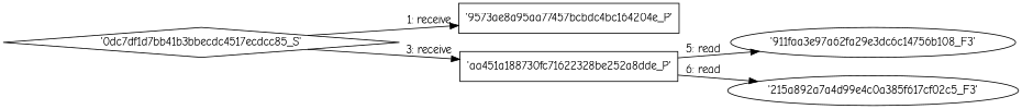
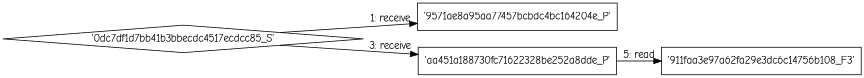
  digraph {
    engine=neato
    fixedsize=false
    fontname="Comic Neue"
    fontsize=10
    nodesep=0.3
    rankdir=LR
    ranksep=0
    splines=true
    node [fontname="Comic Neue" node_type=Process shape=box]
    edge [fontname="Comic Neue"]
    "'0dc7df1d7bb41b3bbecdc4517ecdcc85_S'" [node_type=Socket shape=diamond]
-   "'9571ae8a95aa77457bcbdc4bc164204e_P'" [label="'9573ae8a95aa77457bcbdc4bc164204e_P'"]
+   "'9571ae8a95aa77457bcbdc4bc164204e_P'"
    "'aa451a188730fc71622328be252a8dde_P'"
-   "'911faa3e97a62fa29e3dc6c14756b108_F3'" [node_type=file shape=ellipse]
-   "'215a892a7a4d99e4c0a385f617cf02c5_F3'" [node_type=file shape=ellipse]
+   "'911faa3e97a62fa29e3dc6c14756b108_F3'" [node_type=file]
    "'0dc7df1d7bb41b3bbecdc4517ecdcc85_S'" -> "'9571ae8a95aa77457bcbdc4bc164204e_P'" [label="1: receive"]
    "'0dc7df1d7bb41b3bbecdc4517ecdcc85_S'" -> "'aa451a188730fc71622328be252a8dde_P'" [label="3: receive"]
    "'aa451a188730fc71622328be252a8dde_P'" -> "'911faa3e97a62fa29e3dc6c14756b108_F3'" [label="5: read"]
-   "'aa451a188730fc71622328be252a8dde_P'" -> "'215a892a7a4d99e4c0a385f617cf02c5_F3'" [label="6: read"]
  }
